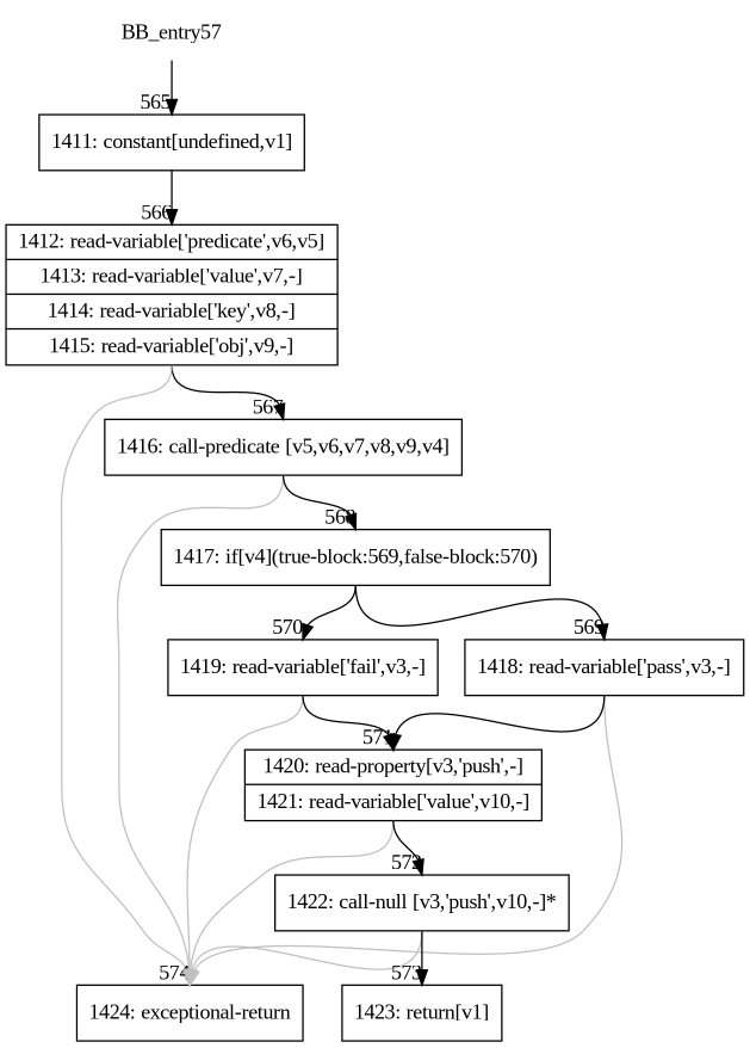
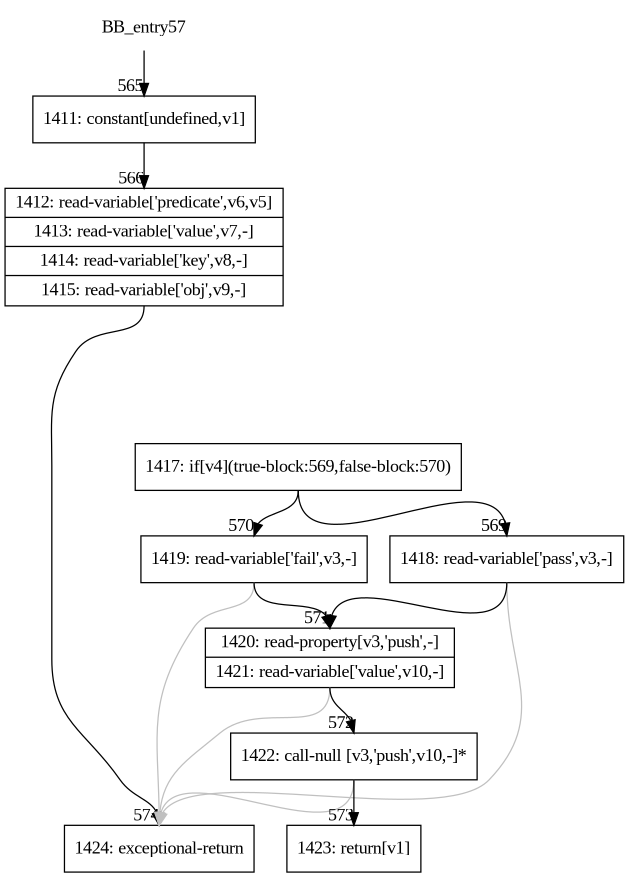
  digraph {
    fontname="Liberation Serif"
    rankdir=TD
    node [fontname="Liberation Serif" shape=record]
    edge [fontname="Liberation Serif" headport=n tailport=s]
    n1 [label=BB_entry57 shape=none]
    n2 [label="{1411: constant[undefined,v1]}"]
    n3 [label="{1412: read-variable['predicate',v6,v5]|1413: read-variable['value',v7,-]|1414: read-variable['key',v8,-]|1415: read-variable['obj',v9,-]}"]
-   n4 [label="{1416: call-predicate [v5,v6,v7,v8,v9,v4]}"]
    n5 [label="{1424: exceptional-return}"]
    n6 [label="{1417: if[v4](true-block:569,false-block:570)}"]
    n7 [label="{1418: read-variable['pass',v3,-]}"]
    n8 [label="{1419: read-variable['fail',v3,-]}"]
    n9 [label="{1420: read-property[v3,'push',-]|1421: read-variable['value',v10,-]}"]
    n10 [label="{1422: call-null [v3,'push',v10,-]*}"]
    n11 [label="{1423: return[v1]}"]
    n1 -> n2 [headlabel="    565"]
    n2 -> n3 [headlabel="      566"]
-   n3 -> n4 [headlabel="      567"]
-   n3 -> n5 [color=gray headlabel="      574"]
-   n4 -> n5 [color=gray]
-   n4 -> n6 [headlabel="      568"]
+   n3 -> n5 [color=black headlabel="      574"]
    n6 -> n7 [headlabel="      569"]
    n6 -> n8 [headlabel="      570"]
    n7 -> n5 [color=gray]
    n7 -> n9 [headlabel="      571"]
    n8 -> n5 [color=gray]
    n8 -> n9
    n9 -> n5 [color=gray]
    n9 -> n10 [headlabel="      572"]
    n10 -> n5 [color=gray]
    n10 -> n11 [headlabel="      573"]
  }
